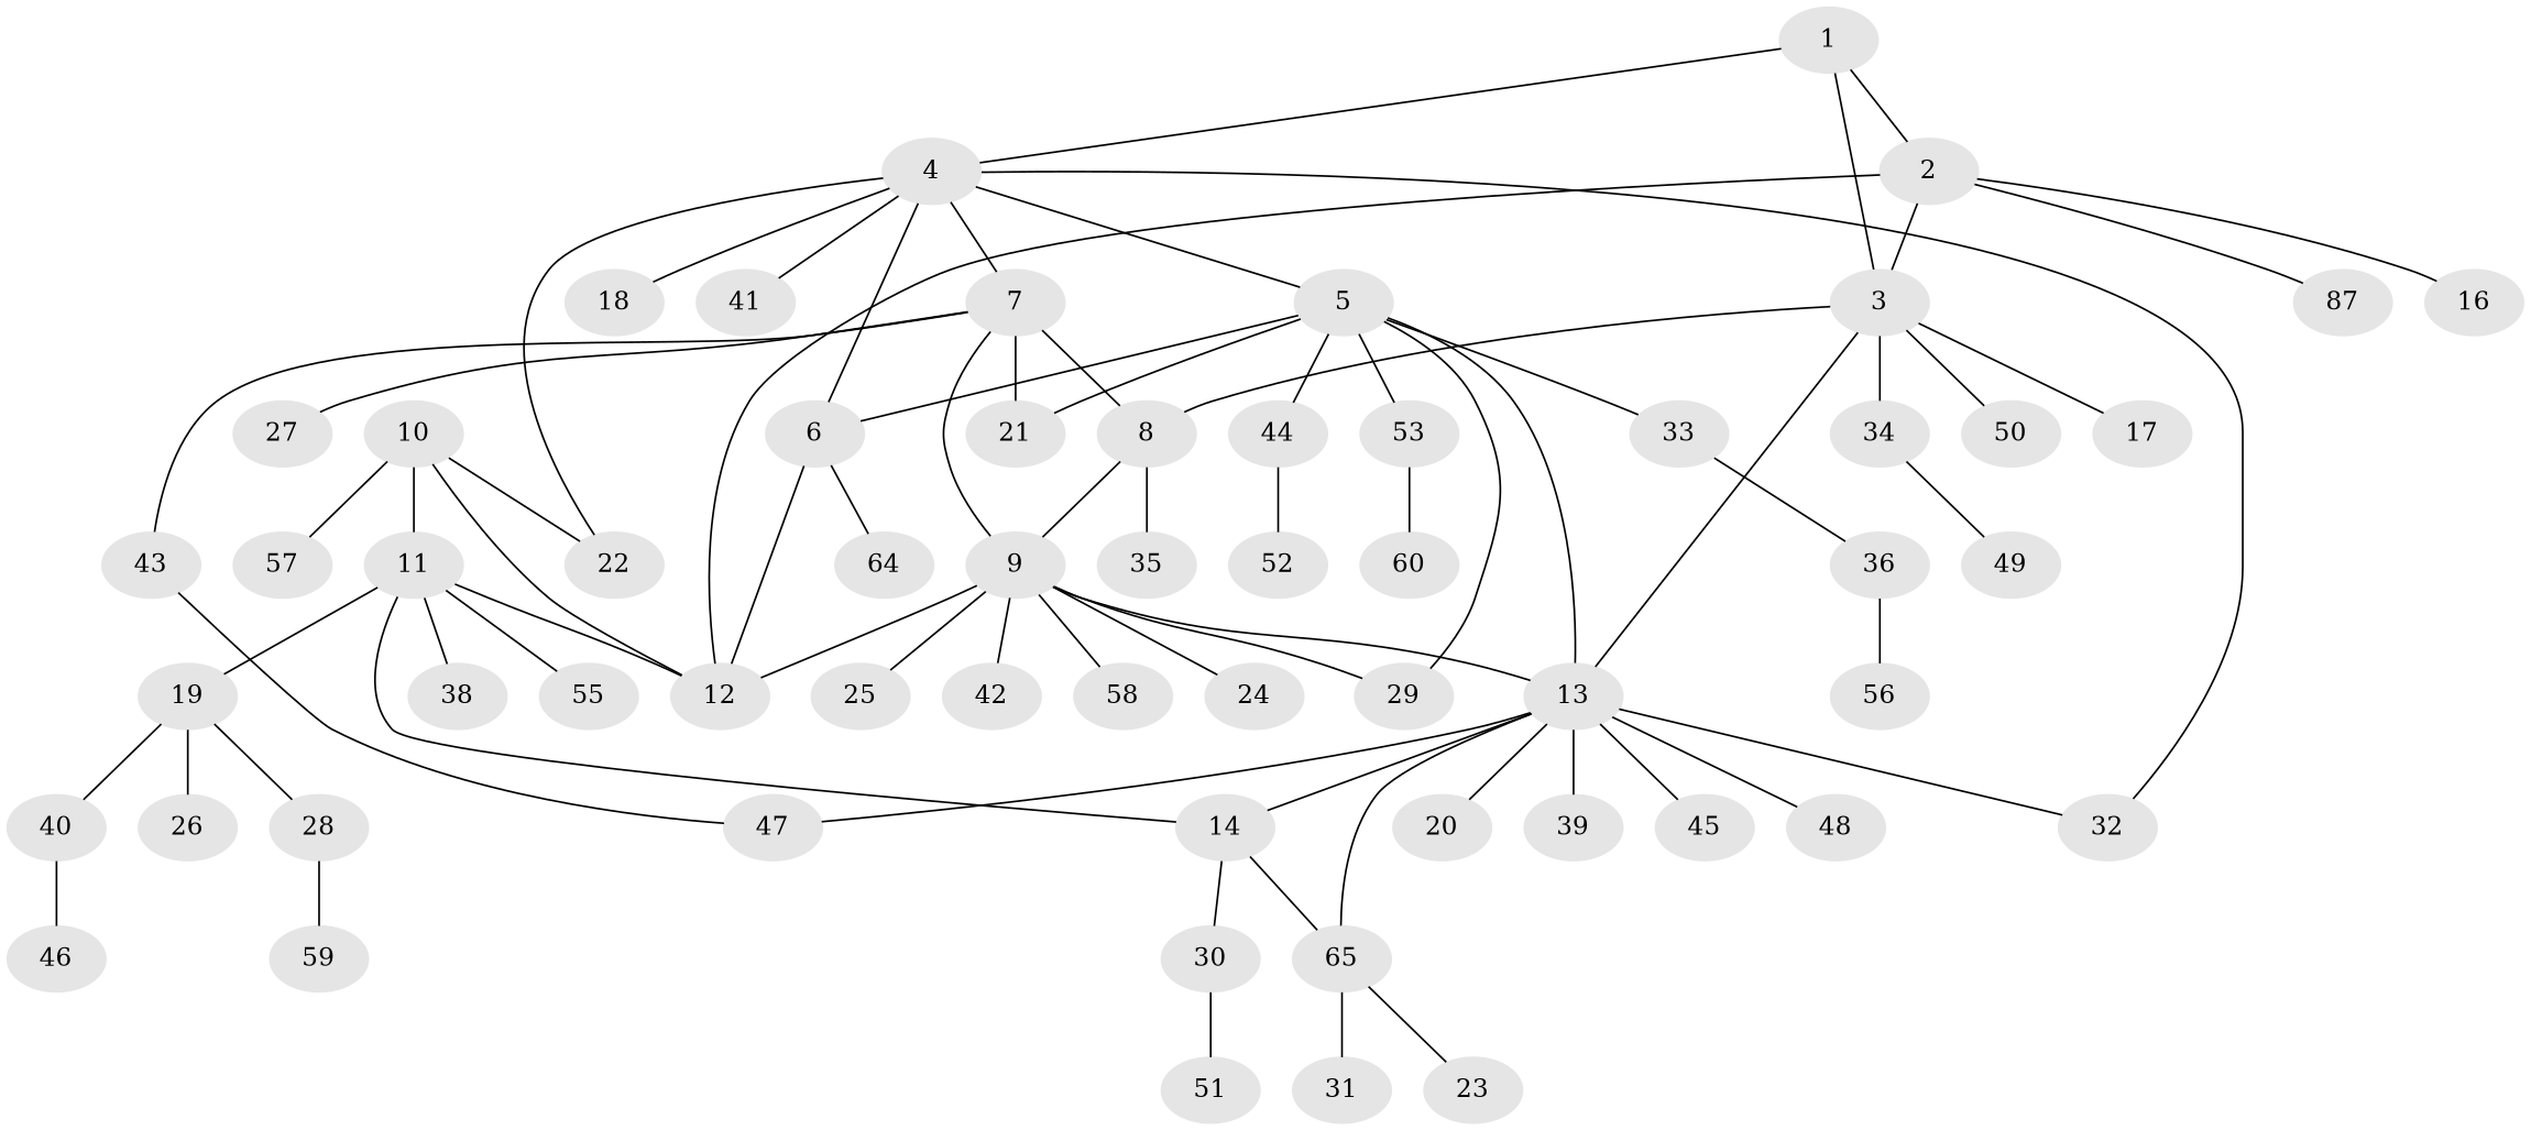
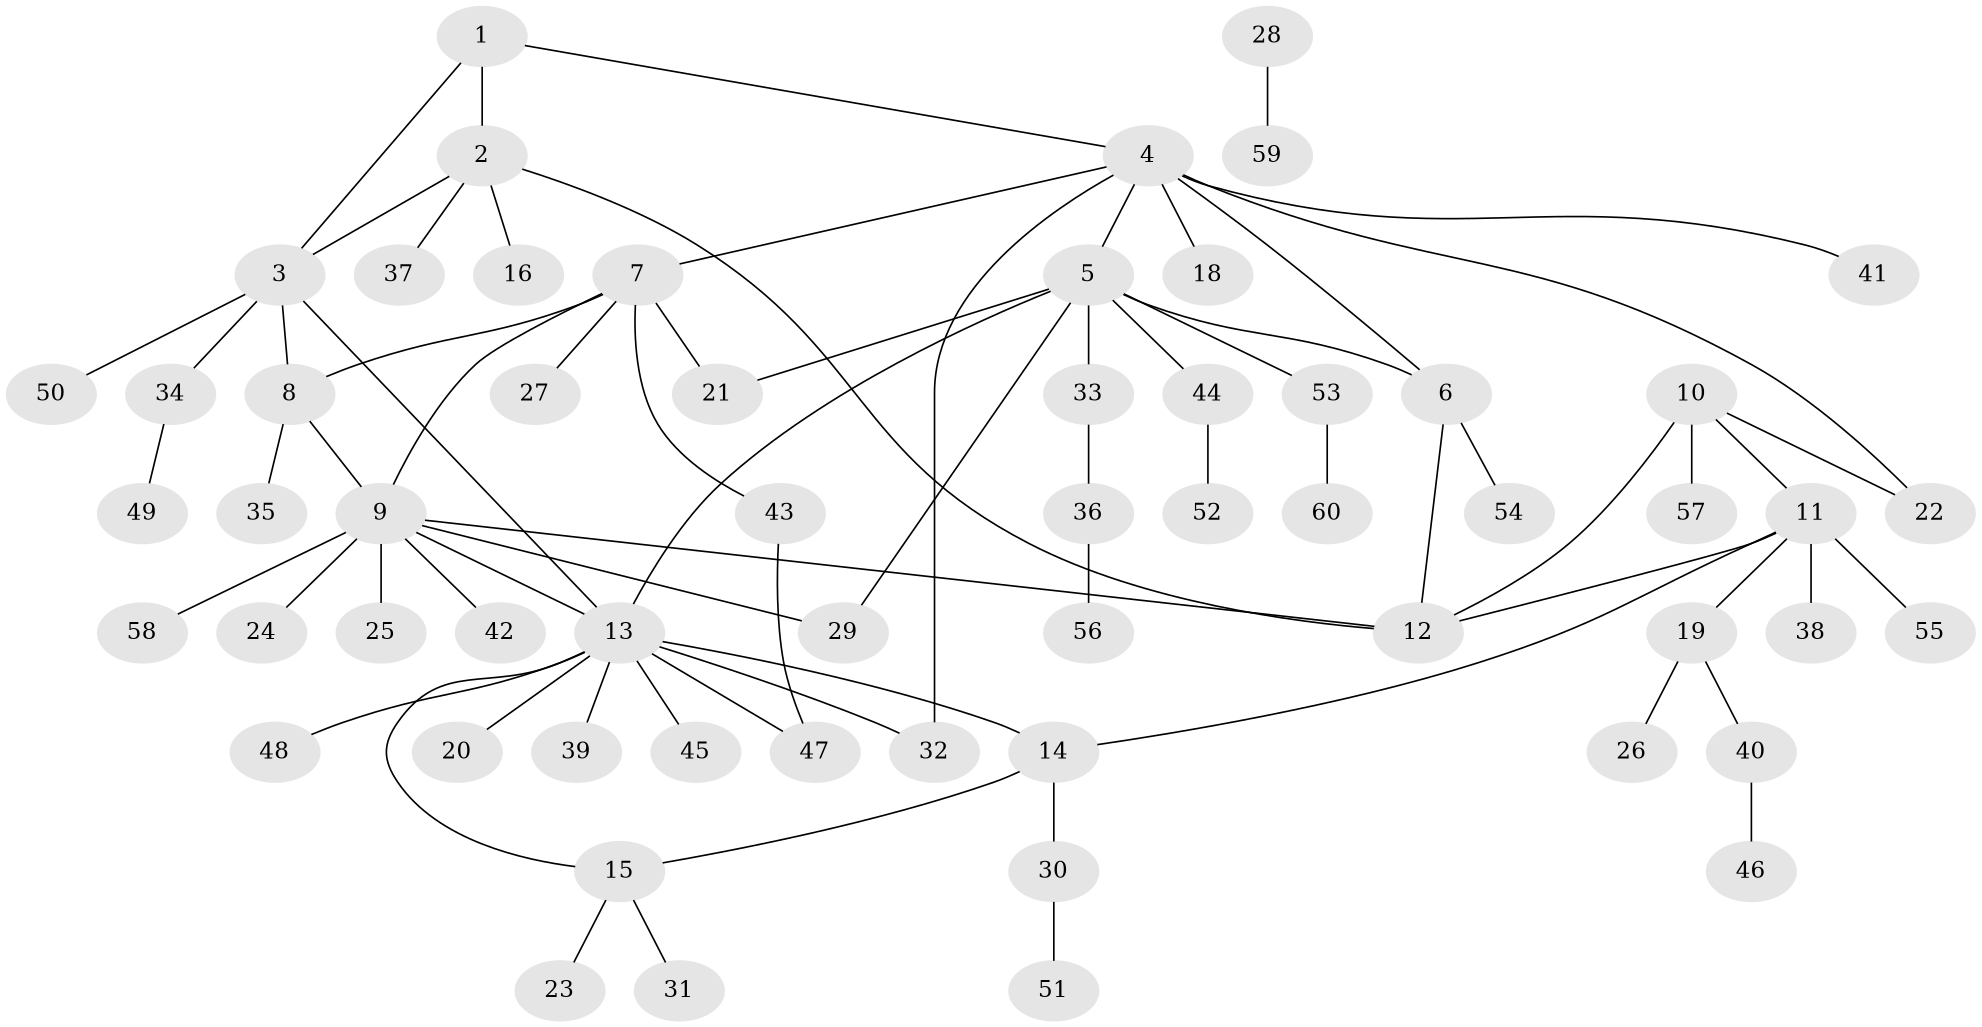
  graph {
    node [color=gray90 style=filled]
    1
    2
    3
    4
    12
    16
-   37 [label=87]
+   37
    8
    13
-   17
    34
    50
    5
    6
    7
    18
    22
    32
    41
    9
    35
    14
-   15 [label=65]
+   15
    20
    39
    45
    47
    48
    49
    43
    21
    29
    33
    44
    53
-   54 [label=64]
+   54
    27
    36
    52
    60
    24
    25
    42
    58
    10
    11
    57
    19
    38
    55
    30
    26
    28
    40
    23
    31
    51
    59
    46
    56
    1 -- 2
    1 -- 3
    1 -- 4
    2 -- 3
    2 -- 12
    2 -- 16
    2 -- 37
    3 -- 8
    3 -- 13
-   3 -- 17
    3 -- 34
    3 -- 50
    4 -- 5
    4 -- 6
    4 -- 7
    4 -- 18
    4 -- 22
    4 -- 32
    4 -- 41
    8 -- 9
    8 -- 35
    13 -- 32
    13 -- 14
    13 -- 15
    13 -- 20
    13 -- 39
    13 -- 45
    13 -- 47
    13 -- 48
    34 -- 49
    5 -- 13
    5 -- 6
    5 -- 21
    5 -- 29
    5 -- 33
    5 -- 44
    5 -- 53
    6 -- 12
    6 -- 54
    7 -- 8
    7 -- 9
    7 -- 43
    7 -- 21
    7 -- 27
    9 -- 12
    9 -- 13
    9 -- 29
    9 -- 24
    9 -- 25
    9 -- 42
    9 -- 58
    14 -- 15
    14 -- 30
    15 -- 23
    15 -- 31
    43 -- 47
    33 -- 36
    44 -- 52
    53 -- 60
    36 -- 56
    10 -- 12
    10 -- 22
    10 -- 11
    10 -- 57
    11 -- 12
    11 -- 14
    11 -- 19
    11 -- 38
    11 -- 55
    19 -- 26
-   19 -- 28
    19 -- 40
    30 -- 51
    28 -- 59
    40 -- 46
  }
